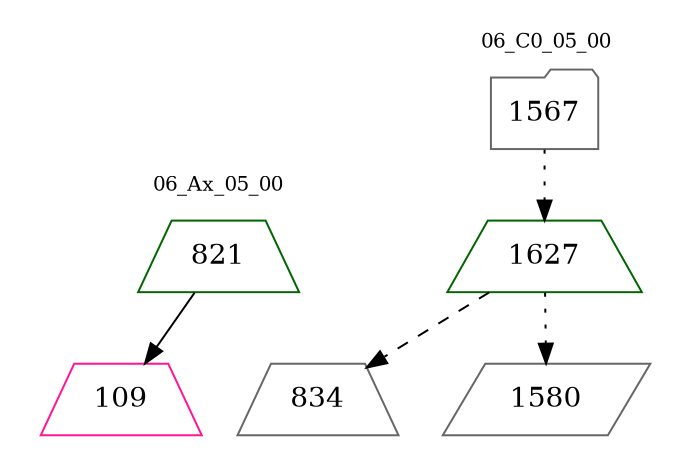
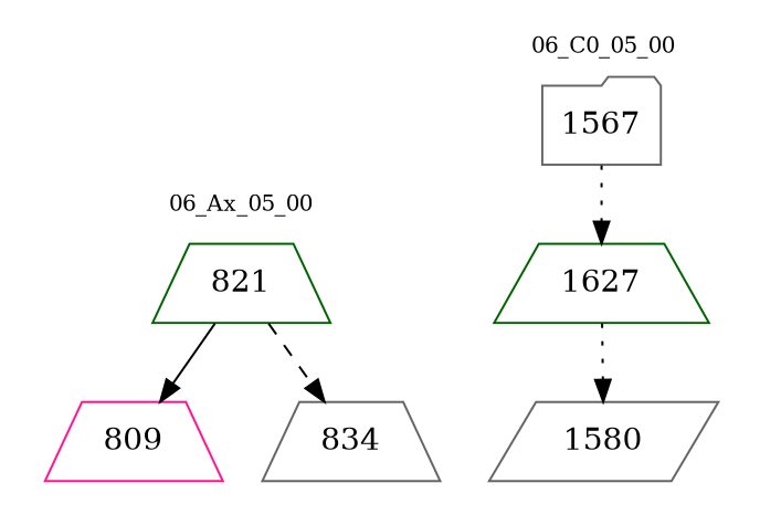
  digraph {
    node [color=gray40 shape=trapezium]
    edge [color=black style=dotted]
    n1 [color=darkgreen label=821]
-   n2 [color=deeppink label=109]
+   n2 [color=deeppink label=809]
    n3 [label=834]
    n4 [label=1567 shape=folder]
    n5 [color=darkgreen label=1627]
    n6 [label=1580 shape=parallelogram]
    subgraph cluster_1 {
      color=white
      fontsize=10
      label="06_Ax_05_00"
      n1
      n2
      n3
    }
    subgraph cluster_2 {
      color=white
      fontsize=10
      label="06_C0_05_00"
      n4
      n5
      n6
    }
    n1 -> n2 [style=solid]
-   n5 -> n3 [style=dashed]
+   n1 -> n3 [style=dashed]
    n4 -> n5
    n5 -> n6
  }
